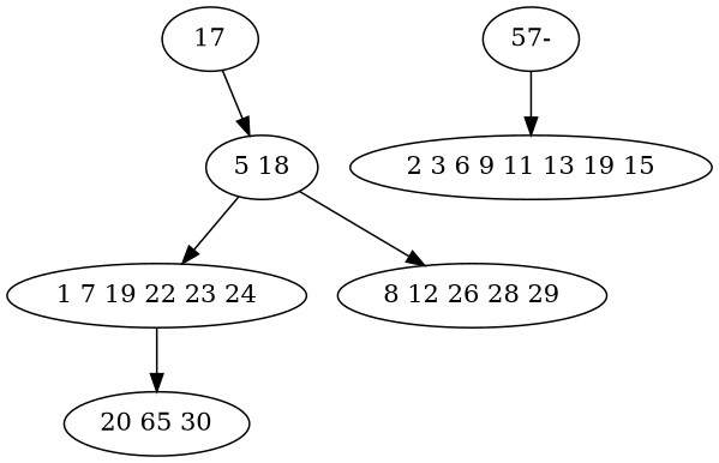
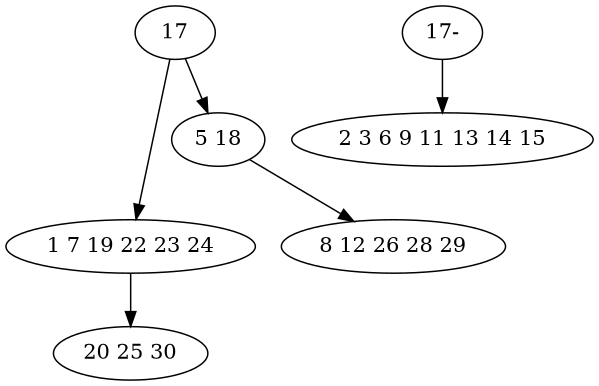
  digraph {
    n1 [label=17]
    n2 [label="1 7 19 22 23 24"]
    n3 [label="5 18"]
-   n4 [label="20 65 30"]
+   n4 [label="20 25 30"]
    n5 [label="8 12 26 28 29"]
-   n6 [label="57-"]
-   n7 [label="2 3 6 9 11 13 19 15"]
-   n3 -> n2
+   n6 [label="17-"]
+   n7 [label="2 3 6 9 11 13 14 15"]
+   n1 -> n2
    n1 -> n3
    n2 -> n4
    n3 -> n5
    n6 -> n7
  }
